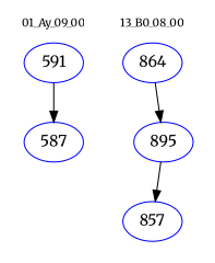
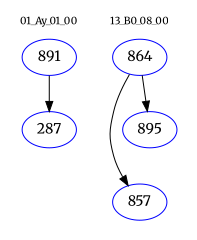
  digraph {
    fontname=Merriweather
    node [color=blue fontname=Merriweather]
    edge [color=black fontname=Merriweather]
-   n1 [label=591]
-   n2 [label=587]
+   n1 [label=891]
+   n2 [label=287]
    n3 [label=864]
    n4 [label=857]
    n5 [label=895]
    subgraph cluster_1 {
      color=white
      fontsize=10
-     label="01_Ay_09_00"
+     label="01_Ay_01_00"
      n1
      n2
    }
    subgraph cluster_2 {
      color=white
      fontsize=10
      label="13_B0_08_00"
      n3
      n4
      n5
    }
    n1 -> n2
-   n5 -> n4
+   n3 -> n4
    n3 -> n5
  }
